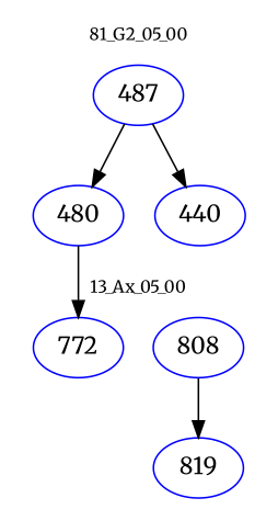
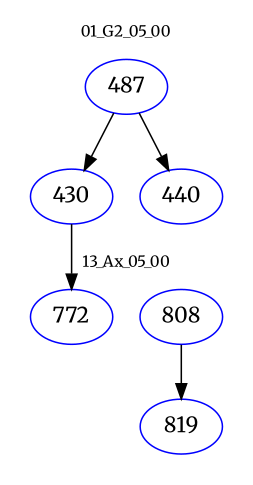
  digraph {
    fontname=Merriweather
    node [color=blue fontname=Merriweather]
    edge [color=black fontname=Merriweather]
    n1 [label=808]
    n2 [label=772]
    n3 [label=819]
    n4 [label=487]
-   n5 [label=480]
+   n5 [label=430]
    n6 [label=440]
    subgraph cluster_1 {
      color=white
      fontsize=10
      label="13_Ax_05_00"
      n1
      n2
      n3
    }
    subgraph cluster_2 {
      color=white
      fontsize=10
-     label="81_G2_05_00"
+     label="01_G2_05_00"
      n4
      n5
      n6
    }
    n1 -> n3
    n4 -> n5
    n4 -> n6
    n5 -> n2
  }
